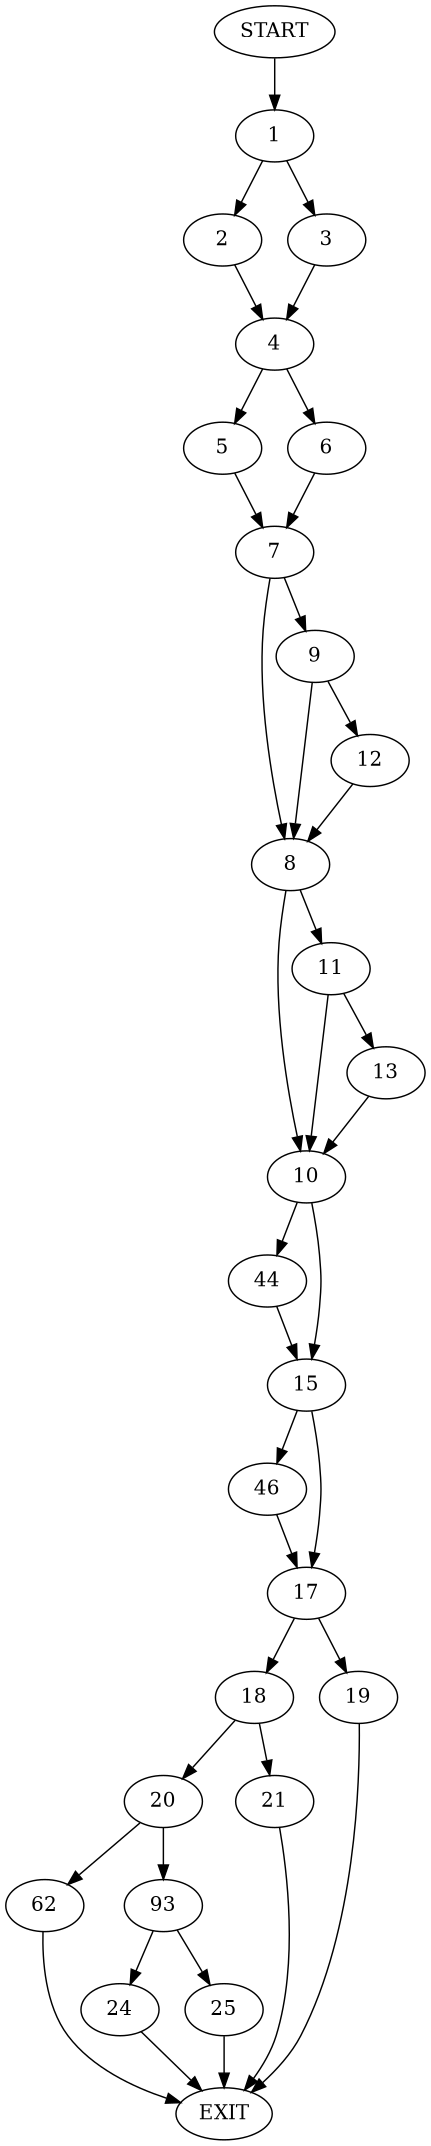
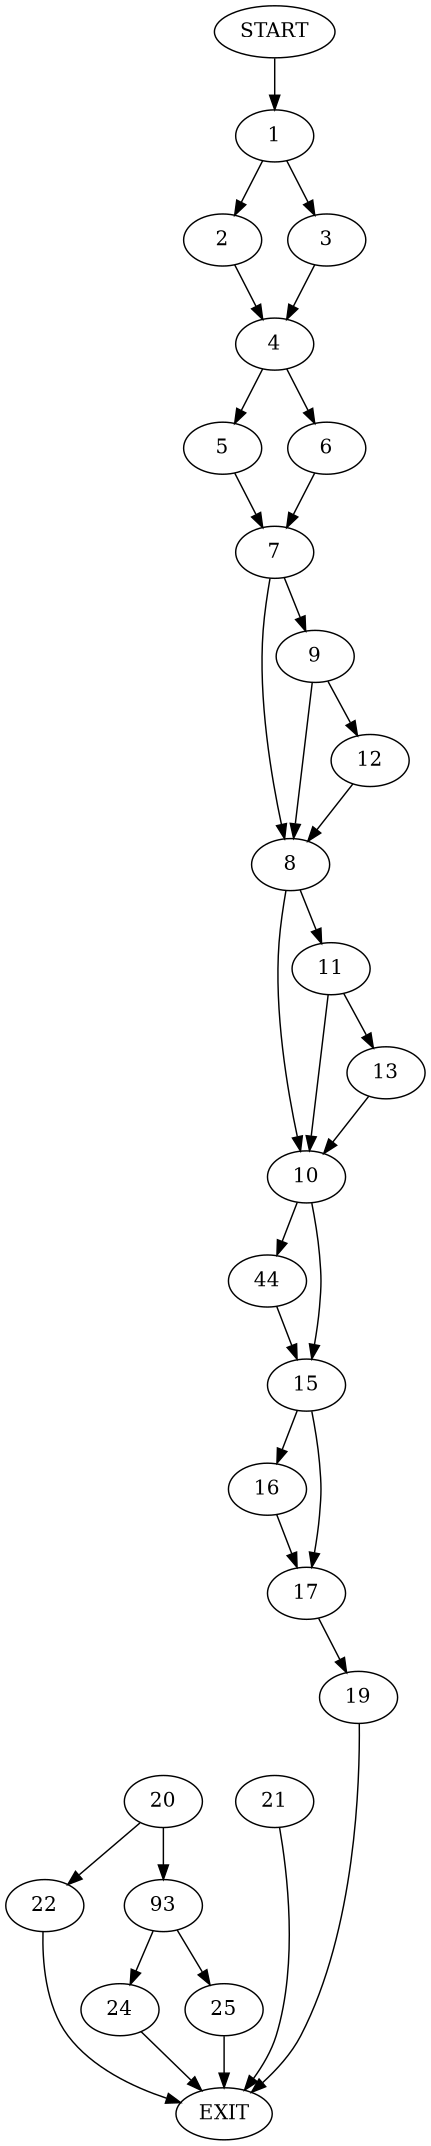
  digraph {
    n1 [label=START]
    1
    2
    3
    n5 [label=EXIT]
    4
    5
    6
    7
    8
    9
    10
    11
    12
    n15 [label=44]
    15
    13
-   16 [label=46]
+   16
    17
-   18
    19
    20
    21
-   22 [label=62]
+   22
    n25 [label=93]
    24
    25
    n1 -> 1
    1 -> 2
    1 -> 3
    2 -> 4
    3 -> 4
    4 -> 5
    4 -> 6
    5 -> 7
    6 -> 7
    7 -> 8
    7 -> 9
    8 -> 10
    8 -> 11
    9 -> 8
    9 -> 12
    10 -> n15
    10 -> 15
    11 -> 10
    11 -> 13
    12 -> 8
    n15 -> 15
    15 -> 16
    15 -> 17
    13 -> 10
    16 -> 17
-   17 -> 18
    17 -> 19
-   18 -> 20
-   18 -> 21
    19 -> n5
    20 -> 22
    20 -> n25
    21 -> n5
    22 -> n5
    n25 -> 24
    n25 -> 25
    24 -> n5
    25 -> n5
  }
